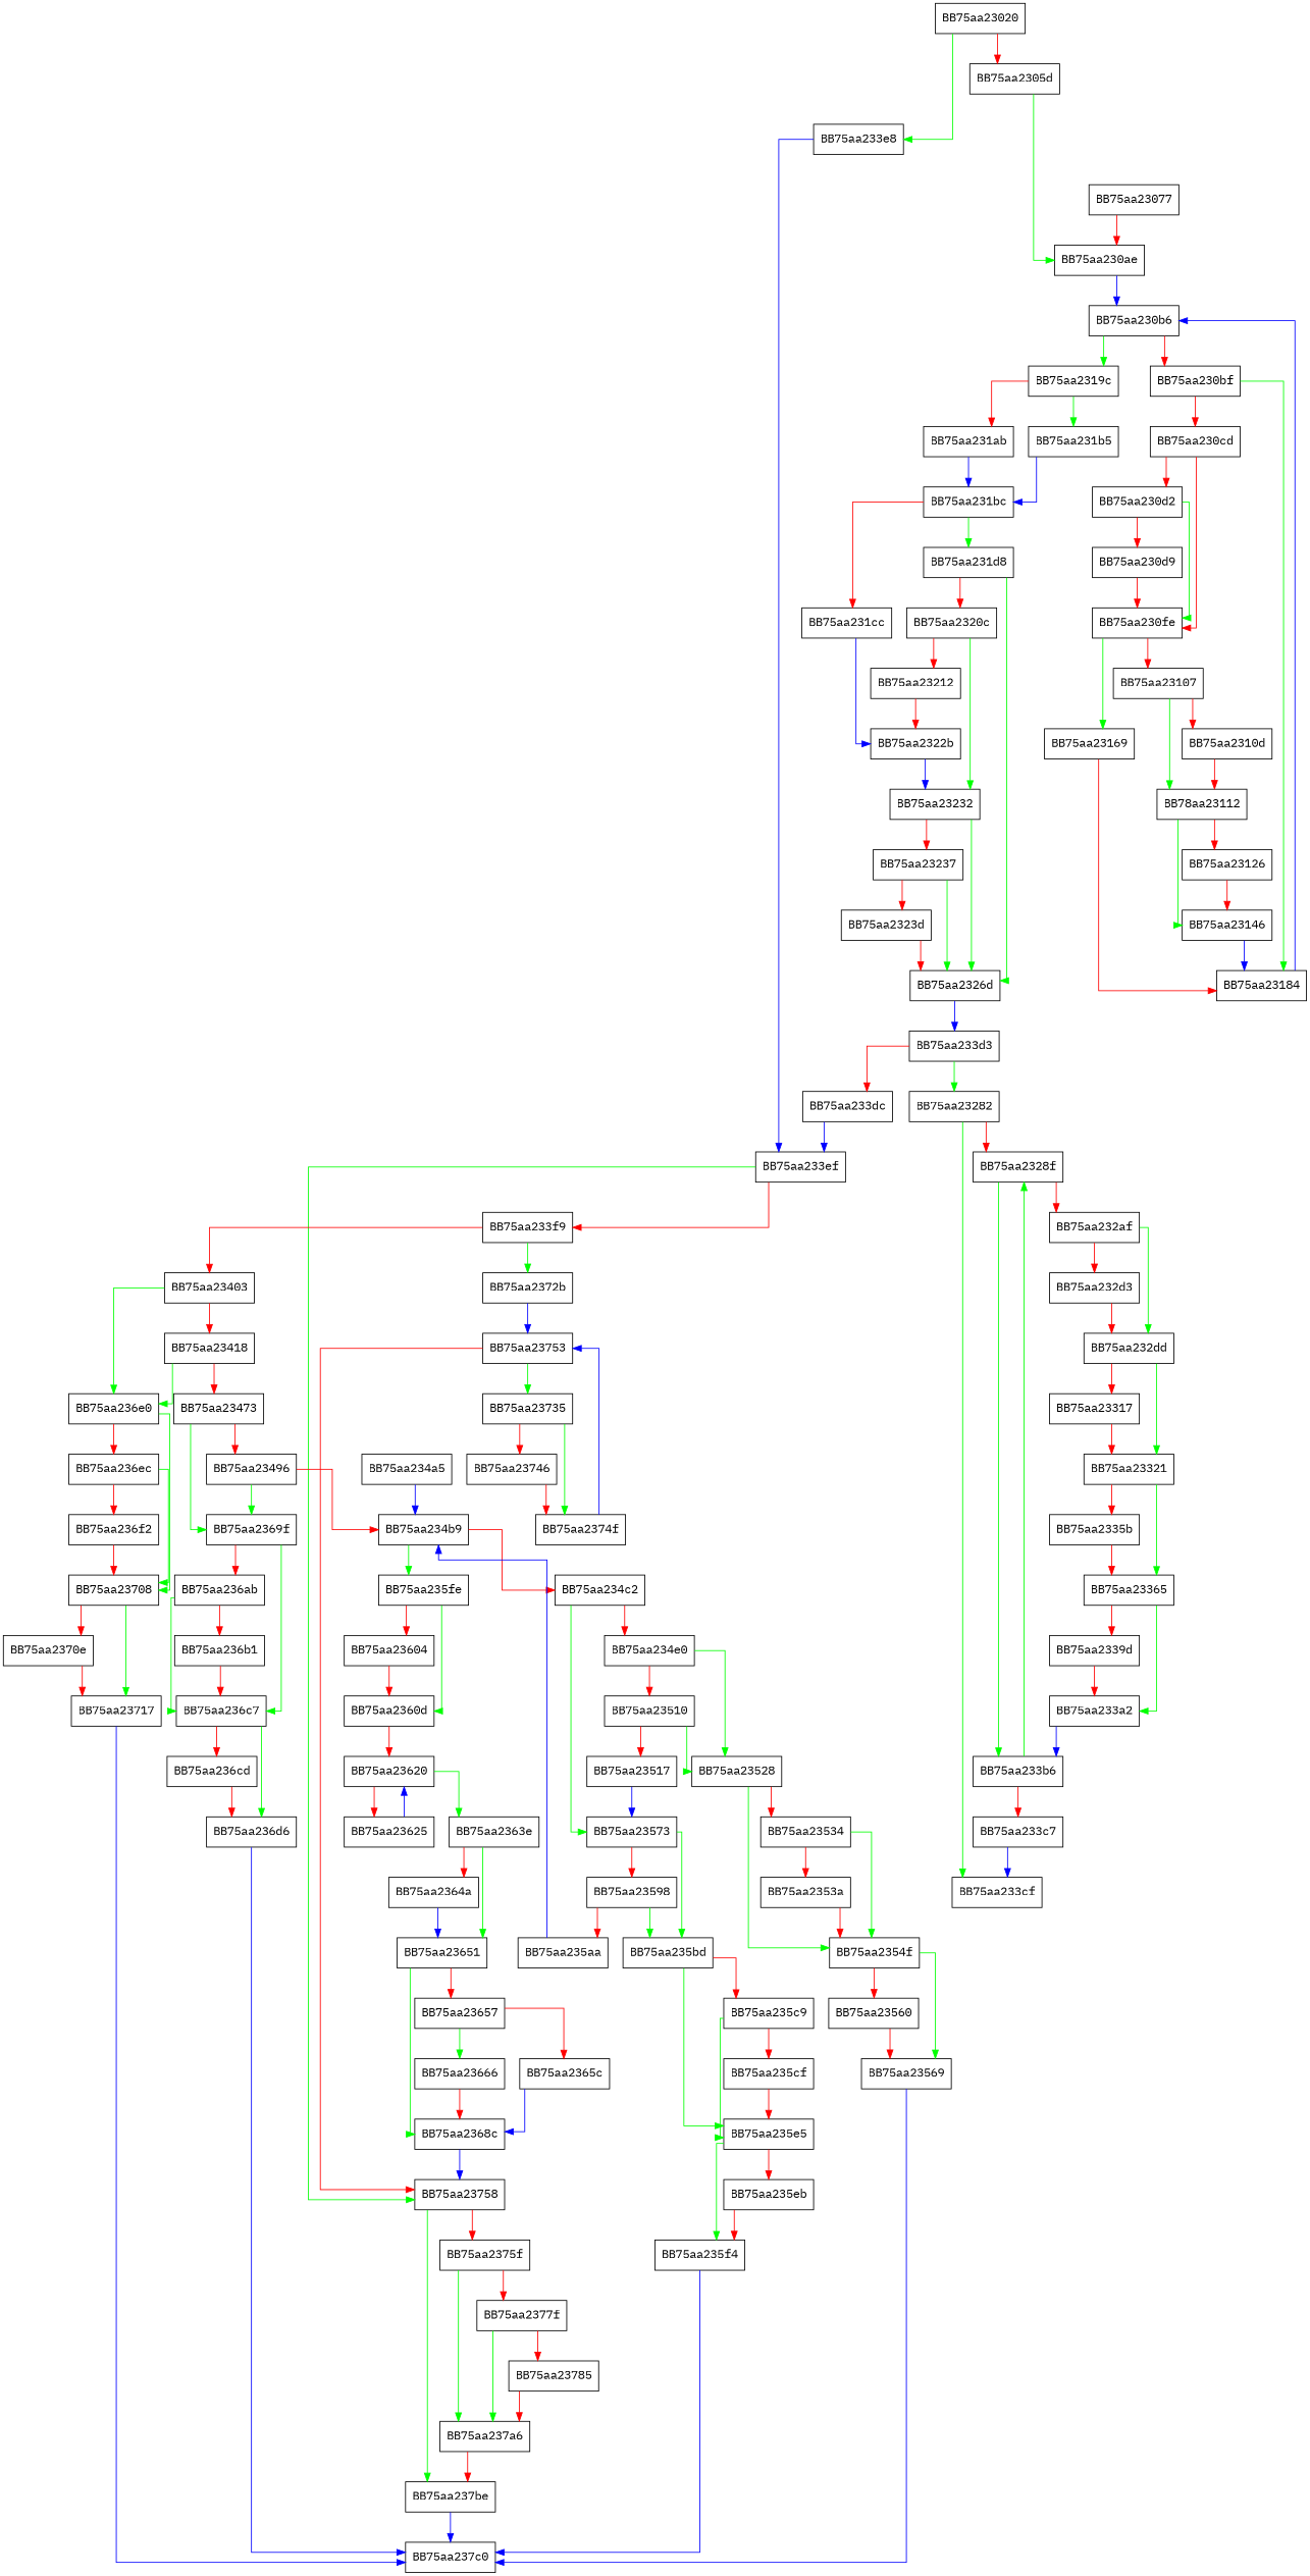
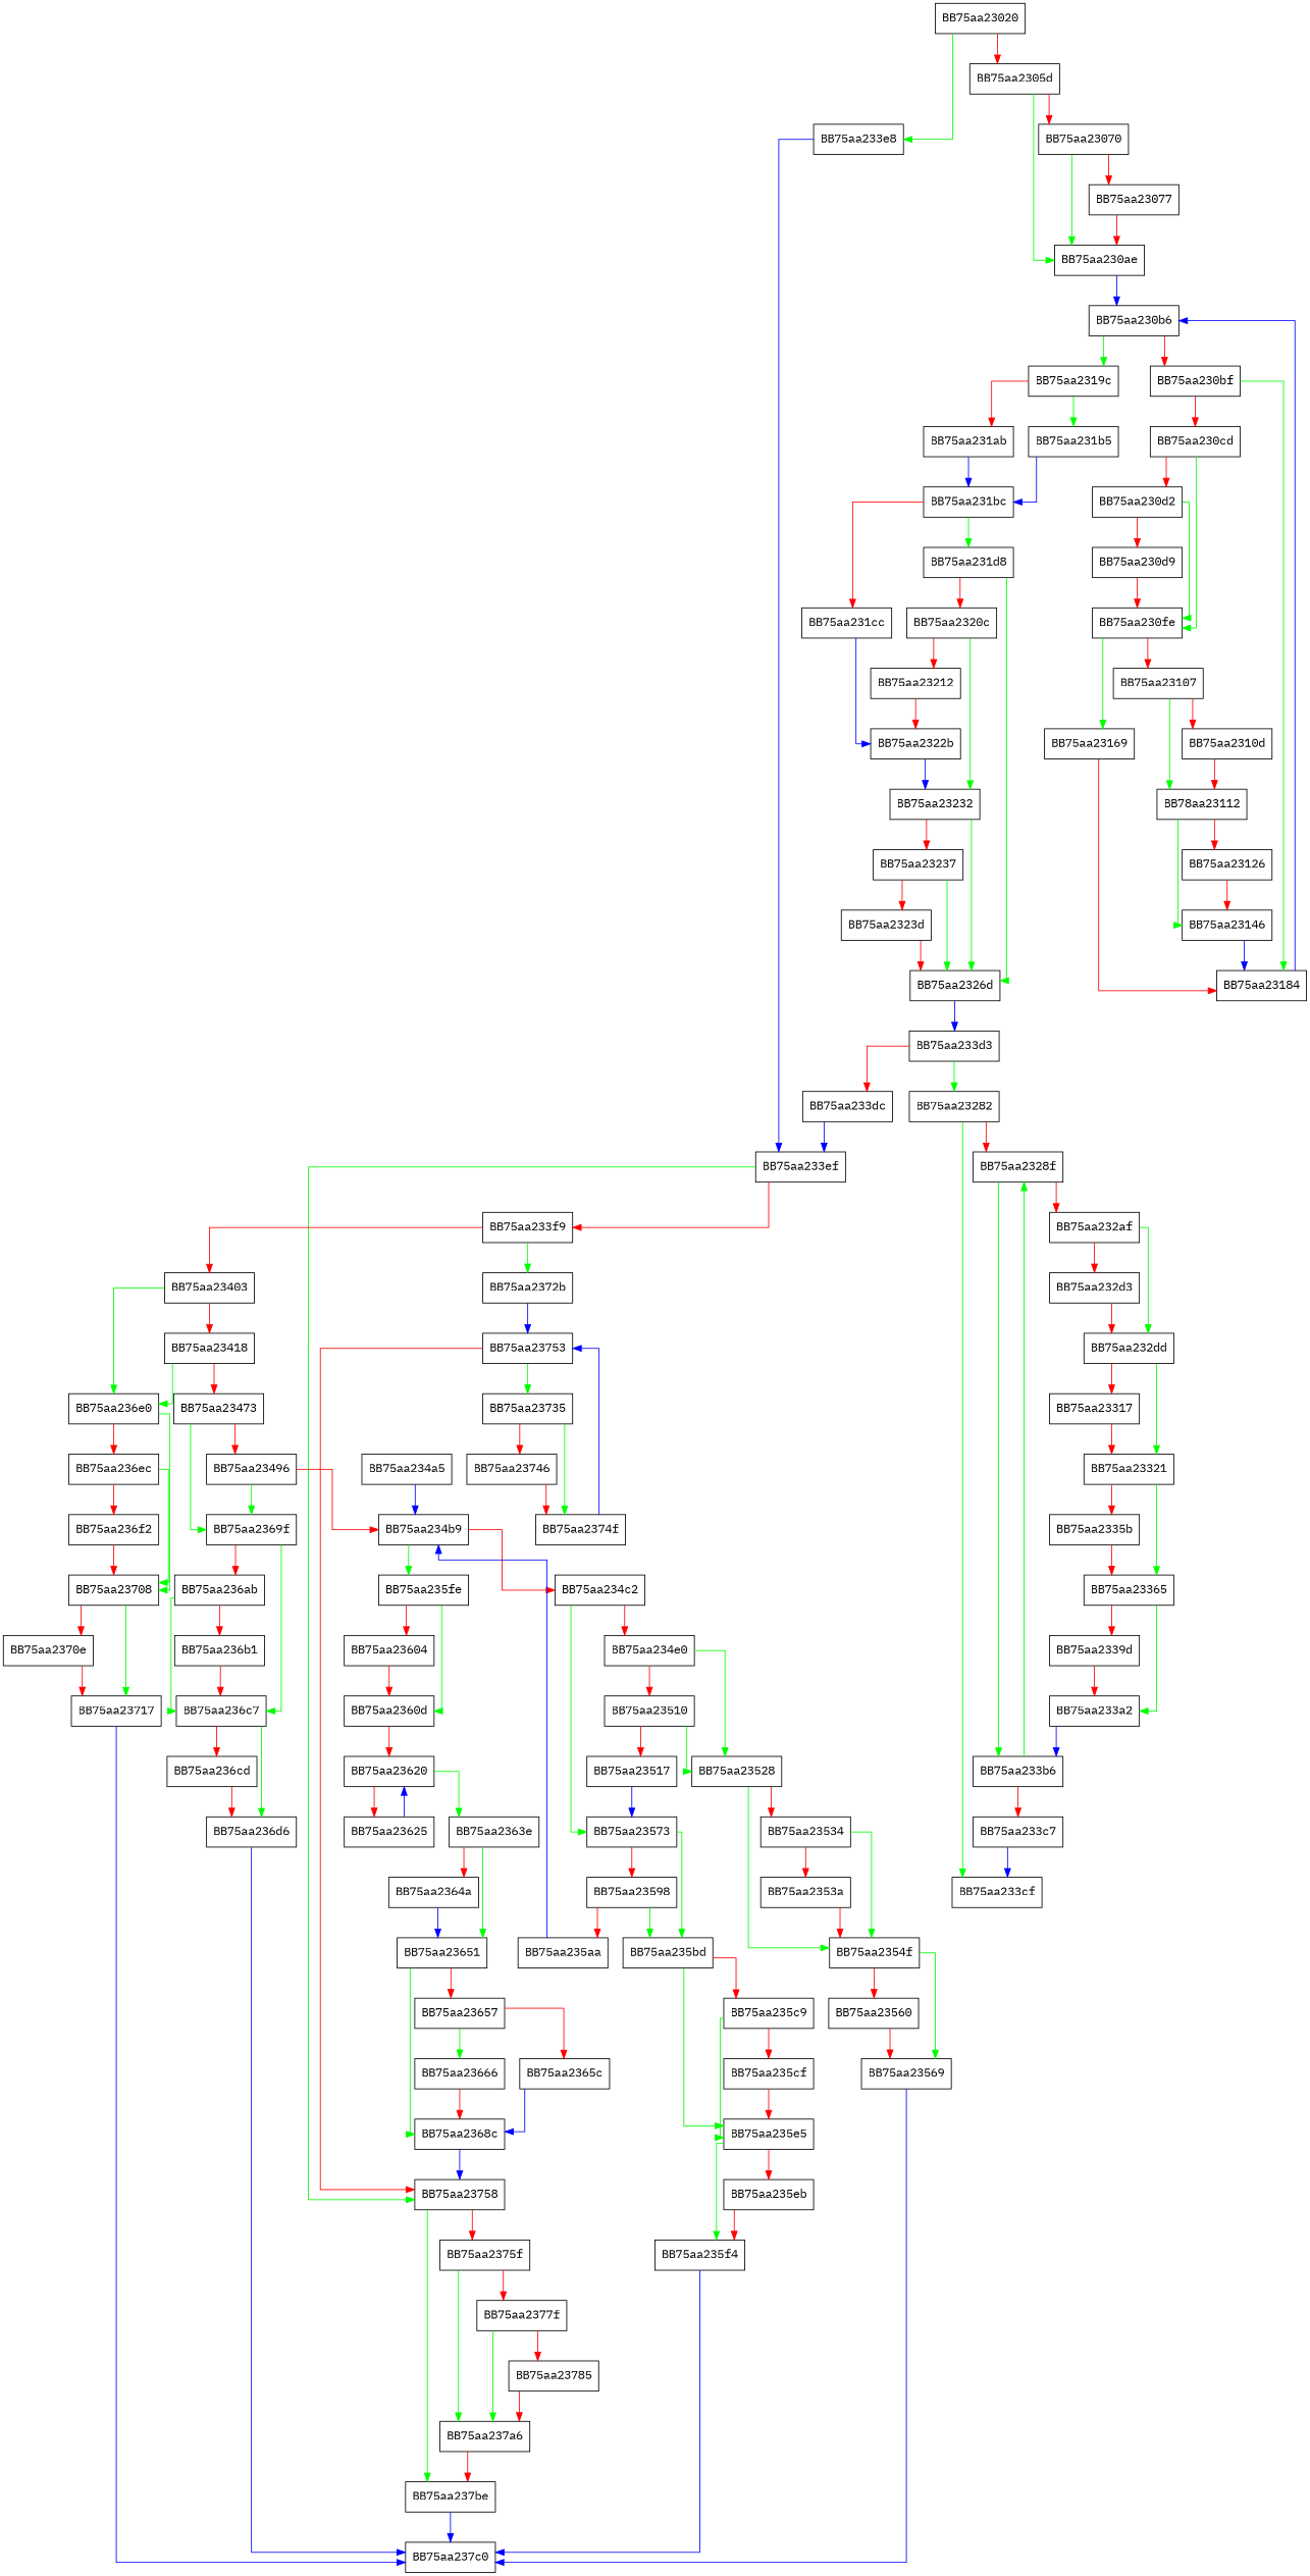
  digraph {
    fontname="IBM Plex Mono"
    splines=ortho
    node [fontname="IBM Plex Mono" shape=box]
    edge [color=red fontname="IBM Plex Mono"]
    BB75aa23020
    BB75aa233e8
    BB75aa2305d
    BB75aa233ef
    BB75aa230ae
+   BB75aa23070
    BB75aa23758
    BB75aa233f9
    BB75aa230b6
    BB75aa23077
    BB75aa2319c
    BB75aa230bf
    BB75aa231b5
    BB75aa231ab
    BB75aa23184
    BB75aa230cd
    BB75aa231bc
    BB75aa230fe
    BB75aa230d2
    BB75aa23169
    BB75aa23107
    BB75aa230d9
    n23 [label=BB78aa23112]
    BB75aa2310d
    BB75aa23146
    BB75aa23126
    BB75aa231d8
    BB75aa231cc
    BB75aa2326d
    BB75aa2320c
    BB75aa2322b
    BB75aa233d3
    BB75aa23232
    BB75aa23212
    BB75aa23237
    BB75aa23282
    BB75aa233dc
    BB75aa2323d
    BB75aa233cf
    BB75aa2328f
    BB75aa233b6
    BB75aa232af
    BB75aa233c7
    BB75aa232dd
    BB75aa232d3
    BB75aa23321
    BB75aa23317
    BB75aa23365
    BB75aa2335b
    BB75aa233a2
    BB75aa2339d
    BB75aa237be
    BB75aa2375f
    BB75aa2372b
    BB75aa23403
    BB75aa237c0
    BB75aa237a6
    BB75aa2377f
    BB75aa23753
    BB75aa236e0
    n61 [label=BB75aa23418]
    BB75aa23735
    BB75aa23708
    BB75aa236ec
    BB75aa23473
    BB75aa23717
    BB75aa2370e
    BB75aa236f2
    BB75aa2369f
    BB75aa23496
    BB75aa236c7
    BB75aa236ab
    BB75aa234b9
    BB75aa236d6
    BB75aa236cd
    BB75aa236b1
    BB75aa234a5
    BB75aa235fe
    BB75aa234c2
    BB75aa2360d
    BB75aa23604
    BB75aa23573
    BB75aa234e0
    BB75aa23620
    BB75aa235bd
    BB75aa23598
    BB75aa23528
    BB75aa23510
    BB75aa235e5
    BB75aa235c9
    BB75aa235aa
    BB75aa2354f
    BB75aa23534
    BB75aa23517
    BB75aa23569
    BB75aa23560
    BB75aa2353a
    BB75aa235f4
    BB75aa235eb
    BB75aa235cf
    BB75aa2363e
    BB75aa23625
    BB75aa23651
    BB75aa2364a
    BB75aa2368c
    BB75aa23657
    BB75aa23666
    BB75aa2365c
    BB75aa2374f
    BB75aa23746
    BB75aa23785
    BB75aa23020 -> BB75aa233e8 [color=green]
    BB75aa23020 -> BB75aa2305d
    BB75aa233e8 -> BB75aa233ef [color=blue]
    BB75aa2305d -> BB75aa230ae [color=green]
+   BB75aa2305d -> BB75aa23070
    BB75aa233ef -> BB75aa23758 [color=green]
    BB75aa233ef -> BB75aa233f9
    BB75aa230ae -> BB75aa230b6 [color=blue]
+   BB75aa23070 -> BB75aa230ae [color=green]
+   BB75aa23070 -> BB75aa23077
    BB75aa23758 -> BB75aa237be [color=green]
    BB75aa23758 -> BB75aa2375f
    BB75aa233f9 -> BB75aa2372b [color=green]
    BB75aa233f9 -> BB75aa23403
    BB75aa230b6 -> BB75aa2319c [color=green]
    BB75aa230b6 -> BB75aa230bf
    BB75aa23077 -> BB75aa230ae
    BB75aa2319c -> BB75aa231b5 [color=green]
    BB75aa2319c -> BB75aa231ab
    BB75aa230bf -> BB75aa23184 [color=green]
    BB75aa230bf -> BB75aa230cd
    BB75aa231b5 -> BB75aa231bc [color=blue]
    BB75aa231ab -> BB75aa231bc [color=blue]
    BB75aa23184 -> BB75aa230b6 [color=blue]
-   BB75aa230cd -> BB75aa230fe
+   BB75aa230cd -> BB75aa230fe [color=green]
    BB75aa230cd -> BB75aa230d2
    BB75aa231bc -> BB75aa231d8 [color=green]
    BB75aa231bc -> BB75aa231cc
    BB75aa230fe -> BB75aa23169 [color=green]
    BB75aa230fe -> BB75aa23107
    BB75aa230d2 -> BB75aa230fe [color=green]
    BB75aa230d2 -> BB75aa230d9
    BB75aa23169 -> BB75aa23184
    BB75aa23107 -> n23 [color=green]
    BB75aa23107 -> BB75aa2310d
    BB75aa230d9 -> BB75aa230fe
    n23 -> BB75aa23146 [color=green]
    n23 -> BB75aa23126
    BB75aa2310d -> n23
    BB75aa23146 -> BB75aa23184 [color=blue]
    BB75aa23126 -> BB75aa23146
    BB75aa231d8 -> BB75aa2326d [color=green]
    BB75aa231d8 -> BB75aa2320c
    BB75aa231cc -> BB75aa2322b [color=blue]
    BB75aa2326d -> BB75aa233d3 [color=blue]
    BB75aa2320c -> BB75aa23232 [color=green]
    BB75aa2320c -> BB75aa23212
    BB75aa2322b -> BB75aa23232 [color=blue]
    BB75aa233d3 -> BB75aa23282 [color=green]
    BB75aa233d3 -> BB75aa233dc
    BB75aa23232 -> BB75aa2326d [color=green]
    BB75aa23232 -> BB75aa23237
    BB75aa23212 -> BB75aa2322b
    BB75aa23237 -> BB75aa2326d [color=green]
    BB75aa23237 -> BB75aa2323d
    BB75aa23282 -> BB75aa233cf [color=green]
    BB75aa23282 -> BB75aa2328f
    BB75aa233dc -> BB75aa233ef [color=blue]
    BB75aa2323d -> BB75aa2326d
    BB75aa2328f -> BB75aa233b6 [color=green]
    BB75aa2328f -> BB75aa232af
    BB75aa233b6 -> BB75aa2328f [color=green]
    BB75aa233b6 -> BB75aa233c7
    BB75aa232af -> BB75aa232dd [color=green]
    BB75aa232af -> BB75aa232d3
    BB75aa233c7 -> BB75aa233cf [color=blue]
    BB75aa232dd -> BB75aa23321 [color=green]
    BB75aa232dd -> BB75aa23317
    BB75aa232d3 -> BB75aa232dd
    BB75aa23321 -> BB75aa23365 [color=green]
    BB75aa23321 -> BB75aa2335b
    BB75aa23317 -> BB75aa23321
    BB75aa23365 -> BB75aa233a2 [color=green]
    BB75aa23365 -> BB75aa2339d
    BB75aa2335b -> BB75aa23365
    BB75aa233a2 -> BB75aa233b6 [color=blue]
    BB75aa2339d -> BB75aa233a2
    BB75aa237be -> BB75aa237c0 [color=blue]
    BB75aa2375f -> BB75aa237a6 [color=green]
    BB75aa2375f -> BB75aa2377f
    BB75aa2372b -> BB75aa23753 [color=blue]
    BB75aa23403 -> BB75aa236e0 [color=green]
    BB75aa23403 -> n61
    BB75aa237a6 -> BB75aa237be
    BB75aa2377f -> BB75aa237a6 [color=green]
    BB75aa2377f -> BB75aa23785
    BB75aa23753 -> BB75aa23758
    BB75aa23753 -> BB75aa23735 [color=green]
    BB75aa236e0 -> BB75aa23708 [color=green]
    BB75aa236e0 -> BB75aa236ec
    n61 -> BB75aa236e0 [color=green]
    n61 -> BB75aa23473
    BB75aa23735 -> BB75aa2374f [color=green]
    BB75aa23735 -> BB75aa23746
    BB75aa23708 -> BB75aa23717 [color=green]
    BB75aa23708 -> BB75aa2370e
    BB75aa236ec -> BB75aa23708 [color=green]
    BB75aa236ec -> BB75aa236f2
    BB75aa23473 -> BB75aa2369f [color=green]
    BB75aa23473 -> BB75aa23496
    BB75aa23717 -> BB75aa237c0 [color=blue]
    BB75aa2370e -> BB75aa23717
    BB75aa236f2 -> BB75aa23708
    BB75aa2369f -> BB75aa236c7 [color=green]
    BB75aa2369f -> BB75aa236ab
    BB75aa23496 -> BB75aa2369f [color=green]
    BB75aa23496 -> BB75aa234b9
    BB75aa236c7 -> BB75aa236d6 [color=green]
    BB75aa236c7 -> BB75aa236cd
    BB75aa236ab -> BB75aa236c7 [color=green]
    BB75aa236ab -> BB75aa236b1
    BB75aa234b9 -> BB75aa235fe [color=green]
    BB75aa234b9 -> BB75aa234c2
    BB75aa236d6 -> BB75aa237c0 [color=blue]
    BB75aa236cd -> BB75aa236d6
    BB75aa236b1 -> BB75aa236c7
    BB75aa234a5 -> BB75aa234b9 [color=blue]
    BB75aa235fe -> BB75aa2360d [color=green]
    BB75aa235fe -> BB75aa23604
    BB75aa234c2 -> BB75aa23573 [color=green]
    BB75aa234c2 -> BB75aa234e0
    BB75aa2360d -> BB75aa23620
    BB75aa23604 -> BB75aa2360d
    BB75aa23573 -> BB75aa235bd [color=green]
    BB75aa23573 -> BB75aa23598
    BB75aa234e0 -> BB75aa23528 [color=green]
    BB75aa234e0 -> BB75aa23510
    BB75aa23620 -> BB75aa2363e [color=green]
    BB75aa23620 -> BB75aa23625
    BB75aa235bd -> BB75aa235e5 [color=green]
    BB75aa235bd -> BB75aa235c9
    BB75aa23598 -> BB75aa235bd [color=green]
    BB75aa23598 -> BB75aa235aa
    BB75aa23528 -> BB75aa2354f [color=green]
    BB75aa23528 -> BB75aa23534
    BB75aa23510 -> BB75aa23528 [color=green]
    BB75aa23510 -> BB75aa23517
    BB75aa235e5 -> BB75aa235f4 [color=green]
    BB75aa235e5 -> BB75aa235eb
    BB75aa235c9 -> BB75aa235e5 [color=green]
    BB75aa235c9 -> BB75aa235cf
    BB75aa235aa -> BB75aa234b9 [color=blue]
    BB75aa2354f -> BB75aa23569 [color=green]
    BB75aa2354f -> BB75aa23560
    BB75aa23534 -> BB75aa2354f [color=green]
    BB75aa23534 -> BB75aa2353a
    BB75aa23517 -> BB75aa23573 [color=blue]
    BB75aa23569 -> BB75aa237c0 [color=blue]
    BB75aa23560 -> BB75aa23569
    BB75aa2353a -> BB75aa2354f
    BB75aa235f4 -> BB75aa237c0 [color=blue]
    BB75aa235eb -> BB75aa235f4
    BB75aa235cf -> BB75aa235e5
    BB75aa2363e -> BB75aa23651 [color=green]
    BB75aa2363e -> BB75aa2364a
    BB75aa23625 -> BB75aa23620 [color=blue]
    BB75aa23651 -> BB75aa2368c [color=green]
    BB75aa23651 -> BB75aa23657
    BB75aa2364a -> BB75aa23651 [color=blue]
    BB75aa2368c -> BB75aa23758 [color=blue]
    BB75aa23657 -> BB75aa23666 [color=green]
    BB75aa23657 -> BB75aa2365c
    BB75aa23666 -> BB75aa2368c
    BB75aa2365c -> BB75aa2368c [color=blue]
    BB75aa2374f -> BB75aa23753 [color=blue]
    BB75aa23746 -> BB75aa2374f
    BB75aa23785 -> BB75aa237a6
  }
